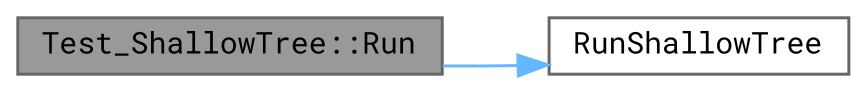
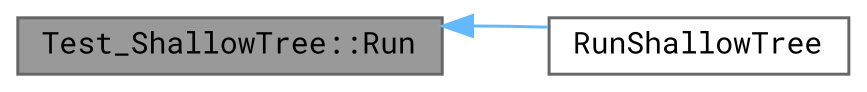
  digraph {
    rankdir=LR
    fontname="Roboto Mono"
    node [fontname="Roboto Mono" fontsize=10 shape=box style=filled]
    n1 [color=gray40 fillcolor=grey60 fontcolor=black height=0.2 label="Test_ShallowTree::Run" width=0.4]
    n2 [color=grey40 fillcolor=white height=0.2 label=RunShallowTree width=0.4]
-   n1 -> n2 [color=steelblue1 fontname="Roboto Mono" fontsize=10 labelfontname=Helvetica labelfontsize=10 style=solid]
+   n2 -> n1 [color=steelblue1 fontname="Roboto Mono" fontsize=10 labelfontname=Helvetica labelfontsize=10 style=solid]
  }
